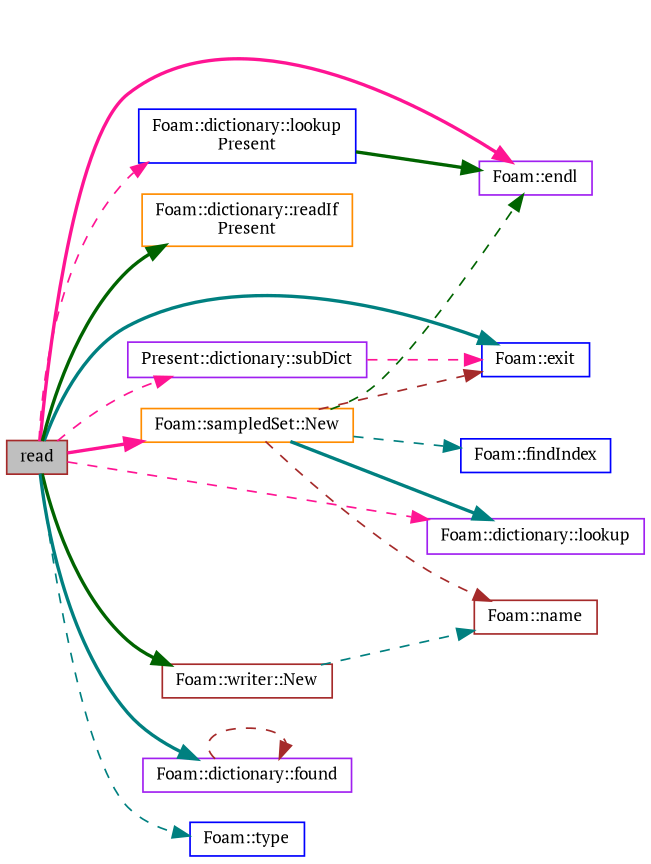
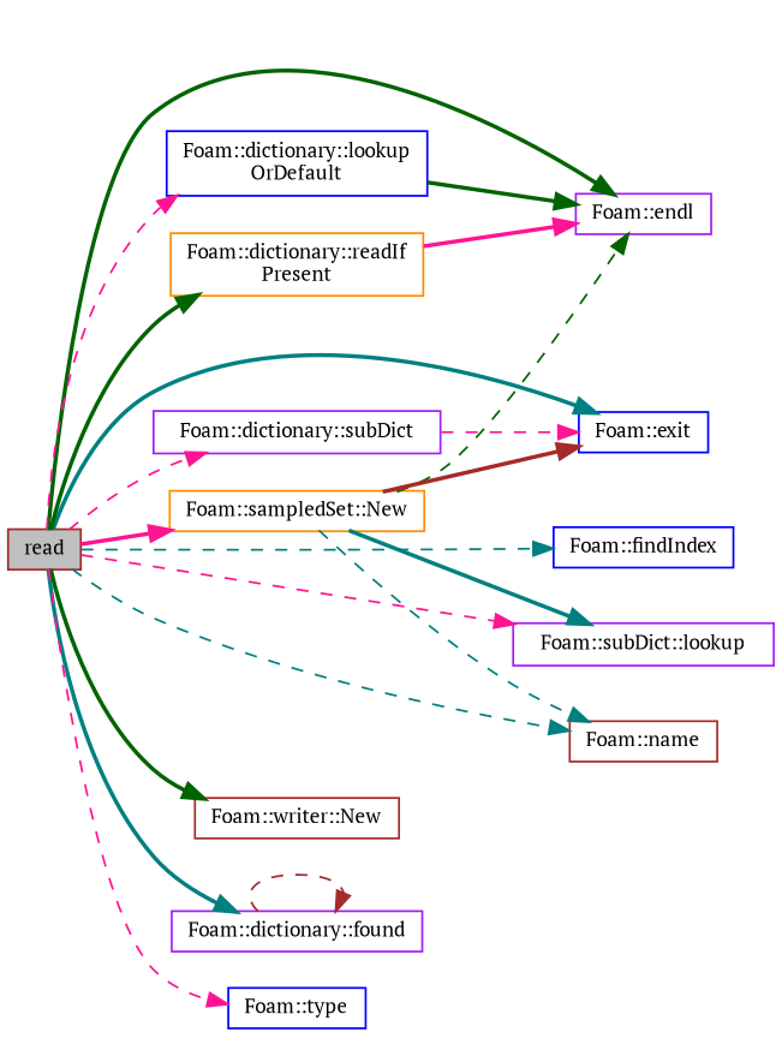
  digraph {
    fontname="PT Serif"
    rankdir=LR
    node [color=purple fontname="PT Serif" fontsize=10 shape=record]
    edge [color=teal fontname="PT Serif" fontsize=10 labelfontname=Helvetica labelfontsize=10 style=bold]
    n1 [color=brown fillcolor=grey75 fontcolor=black height=0.2 label=read style=filled width=0.4]
    n2 [height=0.2 label="Foam::endl" width=0.4]
    n3 [color=blue height=0.2 label="Foam::exit" width=0.4]
    n4 [color=blue height=0.2 label="Foam::findIndex" width=0.4]
    n5 [height=0.2 label="Foam::dictionary::found" width=0.4]
-   n6 [height=0.2 label="Foam::dictionary::lookup" width=0.4]
-   n7 [color=blue height=0.2 label="Foam::dictionary::lookup\lPresent" width=0.4]
+   n6 [height=0.2 label="Foam::subDict::lookup" width=0.4]
+   n7 [color=blue height=0.2 label="Foam::dictionary::lookup\lOrDefault" width=0.4]
    n8 [color=brown height=0.2 label="Foam::name" width=0.4]
    n9 [color=brown height=0.2 label="Foam::writer::New" width=0.4]
    n10 [color=darkorange height=0.2 label="Foam::sampledSet::New" width=0.4]
    n11 [color=darkorange height=0.2 label="Foam::dictionary::readIf\lPresent" width=0.4]
-   n12 [height=0.2 label="Present::dictionary::subDict" width=0.4]
+   n12 [height=0.2 label="Foam::dictionary::subDict" width=0.4]
    n13 [color=blue height=0.2 label="Foam::type" width=0.4]
-   n1 -> n2 [color=deeppink]
+   n1 -> n2 [color=darkgreen]
    n1 -> n3
-   n10 -> n4 [style=dashed]
+   n1 -> n4 [style=dashed]
    n1 -> n5
    n1 -> n6 [color=deeppink style=dashed]
    n1 -> n7 [color=deeppink style=dashed]
-   n9 -> n8 [style=dashed]
+   n1 -> n8 [style=dashed]
    n1 -> n9 [color=darkgreen]
    n1 -> n10 [color=deeppink]
    n1 -> n11 [color=darkgreen]
    n1 -> n12 [color=deeppink style=dashed]
-   n1 -> n13 [style=dashed]
+   n1 -> n13 [color=deeppink style=dashed]
    n5 -> n5 [color=brown style=dashed]
    n7 -> n2 [color=darkgreen]
    n10 -> n2 [color=darkgreen style=dashed]
-   n10 -> n3 [color=brown style=dashed]
+   n10 -> n3 [color=brown]
    n10 -> n6
-   n10 -> n8 [color=brown style=dashed]
+   n10 -> n8 [style=dashed]
+   n11 -> n2 [color=deeppink]
    n12 -> n3 [color=deeppink style=dashed]
  }
